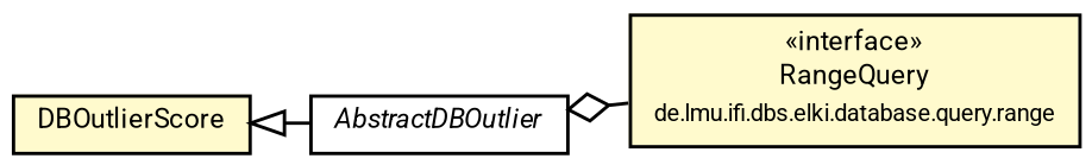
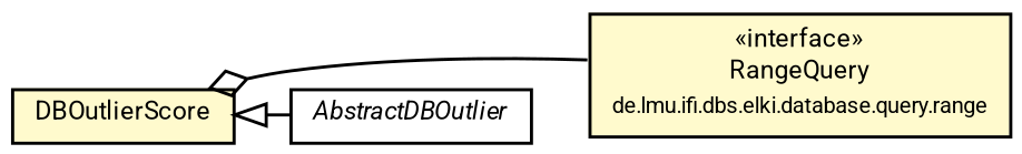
  digraph {
    nodesep=0.15
    rankdir=LR
    ranksep=0.25
    node [fontcolor=black fontname=Roboto fontsize=8 margin=0 shape=plaintext]
    edge [color=black dir=back fontname=Roboto fontsize=7 labelfontname=Roboto labelfontsize=7]
    n1 [height=0 label=<<table title="de.lmu.ifi.dbs.elki.database.query.range.RangeQuery" border="0" cellborder="1" cellspacing="0" cellpadding="2" bgcolor="LemonChiffon" href="../../../database/query/range/RangeQuery.html" target="_parent"> 		<tr><td><table border="0" cellspacing="0" cellpadding="1"> 		<tr><td align="center" balign="center"> &#171;interface&#187; </td></tr> 		<tr><td align="center" balign="center"> <font face="Roboto">RangeQuery</font> </td></tr> 		<tr><td align="center" balign="center"> <font face="Roboto" point-size="7.0">de.lmu.ifi.dbs.elki.database.query.range</font> </td></tr> 		</table></td></tr> 		</table>> width=0]
    n2 [height=0 label=<<table title="de.lmu.ifi.dbs.elki.algorithm.outlier.distance.AbstractDBOutlier" border="0" cellborder="1" cellspacing="0" cellpadding="2" href="AbstractDBOutlier.html" target="_parent"> 		<tr><td><table border="0" cellspacing="0" cellpadding="1"> 		<tr><td align="center" balign="center"> <font face="Roboto"><i>AbstractDBOutlier</i></font> </td></tr> 		</table></td></tr> 		</table>> width=0]
    n3 [height=0 label=<<table title="de.lmu.ifi.dbs.elki.algorithm.outlier.distance.DBOutlierScore" border="0" cellborder="1" cellspacing="0" cellpadding="2" bgcolor="lemonChiffon" href="DBOutlierScore.html" target="_parent"> 		<tr><td><table border="0" cellspacing="0" cellpadding="1"> 		<tr><td align="center" balign="center"> <font face="Roboto">DBOutlierScore</font> </td></tr> 		</table></td></tr> 		</table>> width=0]
-   n2 -> n1 [arrowhead=none arrowtail=ediamond weight=4]
+   n3 -> n1 [arrowhead=none arrowtail=ediamond weight=4]
    n3 -> n2 [arrowtail=empty weight=10]
  }
